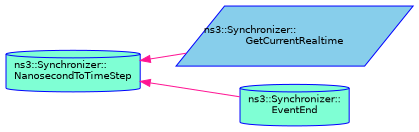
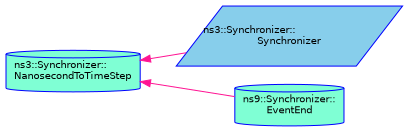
  digraph {
    rankdir=LR
    node [color=blue fillcolor=aquamarine fontname=Helvetica fontsize=10 shape=cylinder style=filled]
    edge [color=deeppink dir=back fontname=Helvetica fontsize=10 labelfontname=Helvetica labelfontsize=10 style=solid]
    n1 [fontcolor=black height=0.2 label="ns3::Synchronizer::\lNanosecondToTimeStep" width=0.4]
-   n2 [fillcolor=skyblue height=0.2 label="ns3::Synchronizer::\lGetCurrentRealtime" shape=parallelogram width=0.4]
-   n3 [height=0.2 label="ns3::Synchronizer::\lEventEnd" width=0.4]
+   n2 [fillcolor=skyblue height=0.2 label="ns3::Synchronizer::\lSynchronizer" shape=parallelogram width=0.4]
+   n3 [height=0.2 label="ns9::Synchronizer::\lEventEnd" width=0.4]
    n1 -> n2
    n1 -> n3
  }
